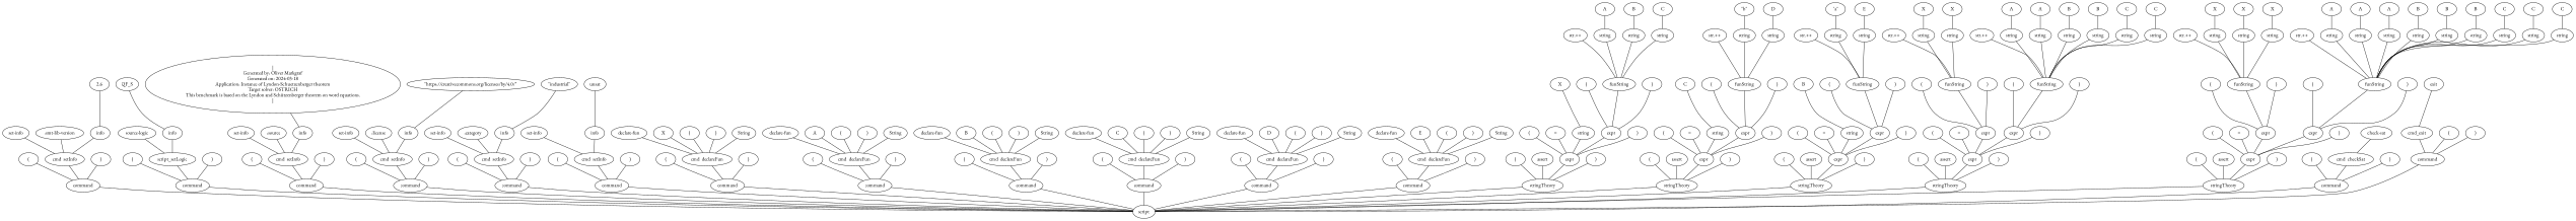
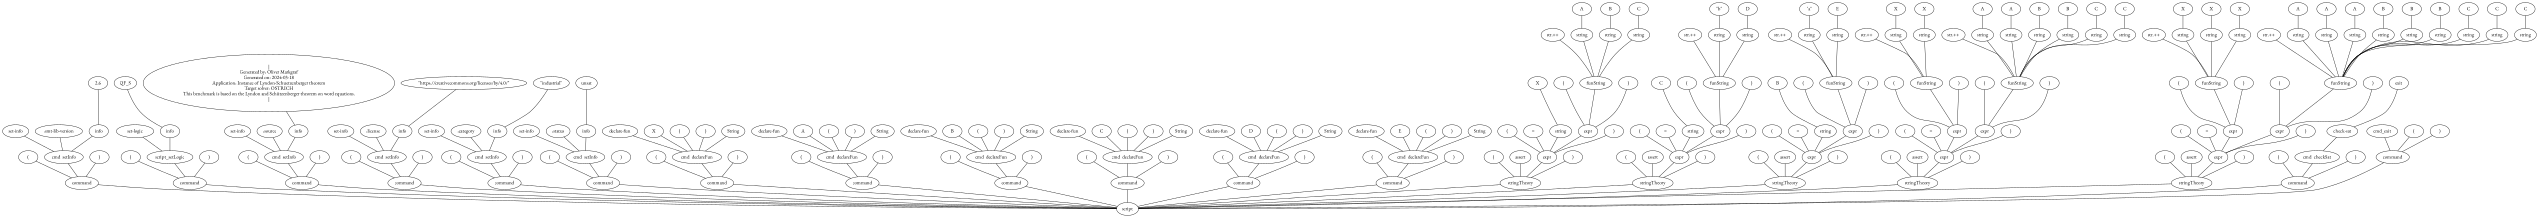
  graph {
    fontname="EB Garamond"
    node [fontname="EB Garamond"]
    edge [fontname="EB Garamond"]
    n1 [label=script]
    n2 [label=command]
    n3 [label="("]
    n4 [label=cmd_setInfo]
    n5 [label="set-info"]
    n6 [label="\:smt-lib-version"]
    n7 [label=info]
    n8 [label=2.6]
    n9 [label=")"]
    n10 [label=command]
    n11 [label="("]
    n12 [label=script_setLogic]
-   n13 [label="source-logic"]
+   n13 [label="set-logic"]
    n14 [label=info]
    n15 [label=QF_S]
    n16 [label=")"]
    n17 [label=command]
    n18 [label="("]
    n19 [label=cmd_setInfo]
    n20 [label="set-info"]
    n21 [label="\:source"]
    n22 [label=info]
    n23 [label="|\nGenerated by\: Oliver Markgraf\nGenerated on\: 2024-03-18\nApplication\: Instance of Lyndon-Schuetzenberger theorem\nTarget solver\: OSTRICH\nThis benchmark is based on the Lyndon and Schützenberger theorem on word equations.\n|"]
    n24 [label=")"]
    n25 [label=command]
    n26 [label="("]
    n27 [label=cmd_setInfo]
    n28 [label="set-info"]
    n29 [label="\:license"]
    n30 [label=info]
    n31 [label="\"https\://creativecommons.org/licenses/by/4.0/\""]
    n32 [label=")"]
    n33 [label=command]
    n34 [label="("]
    n35 [label=cmd_setInfo]
    n36 [label="set-info"]
    n37 [label="\:category"]
    n38 [label=info]
    n39 [label="\"industrial\""]
    n40 [label=")"]
    n41 [label=command]
    n42 [label="("]
    n43 [label=cmd_setInfo]
    n44 [label="set-info"]
+   n45 [label="\:status"]
    n46 [label=info]
    n47 [label=unsat]
    n48 [label=")"]
    n49 [label=command]
    n50 [label="("]
    n51 [label=cmd_declareFun]
    n52 [label="declare-fun"]
    n53 [label=X]
    n54 [label="("]
    n55 [label=")"]
    n56 [label=String]
    n57 [label=")"]
    n58 [label=command]
    n59 [label="("]
    n60 [label=cmd_declareFun]
    n61 [label="declare-fun"]
    n62 [label=A]
    n63 [label="("]
    n64 [label=")"]
    n65 [label=String]
    n66 [label=")"]
    n67 [label=command]
    n68 [label="("]
    n69 [label=cmd_declareFun]
    n70 [label="declare-fun"]
    n71 [label=B]
    n72 [label="("]
    n73 [label=")"]
    n74 [label=String]
    n75 [label=")"]
    n76 [label=command]
    n77 [label="("]
    n78 [label=cmd_declareFun]
    n79 [label="declare-fun"]
    n80 [label=C]
    n81 [label="("]
    n82 [label=")"]
    n83 [label=String]
    n84 [label=")"]
    n85 [label=command]
    n86 [label="("]
    n87 [label=cmd_declareFun]
    n88 [label="declare-fun"]
    n89 [label=D]
    n90 [label="("]
    n91 [label=")"]
    n92 [label=String]
    n93 [label=")"]
    n94 [label=command]
    n95 [label="("]
    n96 [label=cmd_declareFun]
    n97 [label="declare-fun"]
    n98 [label=E]
    n99 [label="("]
    n100 [label=")"]
    n101 [label=String]
    n102 [label=")"]
    n103 [label=stringTheory]
    n104 [label="("]
    n105 [label=assert]
    n106 [label=expr]
    n107 [label="("]
    n108 [label="="]
    n109 [label=string]
    n110 [label=X]
    n111 [label=expr]
    n112 [label="("]
    n113 [label=funString]
    n114 [label="str.++"]
    n115 [label=string]
    n116 [label=A]
    n117 [label=string]
    n118 [label=B]
    n119 [label=string]
    n120 [label=C]
    n121 [label=")"]
    n122 [label=")"]
    n123 [label=")"]
    n124 [label=stringTheory]
    n125 [label="("]
    n126 [label=assert]
    n127 [label=expr]
    n128 [label="("]
    n129 [label="="]
    n130 [label=string]
    n131 [label=C]
    n132 [label=expr]
    n133 [label="("]
    n134 [label=funString]
    n135 [label="str.++"]
    n136 [label=string]
    n137 [label="\"b\""]
    n138 [label=string]
    n139 [label=D]
    n140 [label=")"]
    n141 [label=")"]
    n142 [label=")"]
    n143 [label=stringTheory]
    n144 [label="("]
    n145 [label=assert]
    n146 [label=expr]
    n147 [label="("]
    n148 [label="="]
    n149 [label=string]
    n150 [label=B]
    n151 [label=expr]
    n152 [label="("]
    n153 [label=funString]
    n154 [label="str.++"]
    n155 [label=string]
    n156 [label="\"a\""]
    n157 [label=string]
    n158 [label=E]
    n159 [label=")"]
    n160 [label=")"]
    n161 [label=")"]
    n162 [label=stringTheory]
    n163 [label="("]
    n164 [label=assert]
    n165 [label=expr]
    n166 [label="("]
    n167 [label="="]
    n168 [label=expr]
    n169 [label="("]
    n170 [label=funString]
    n171 [label="str.++"]
    n172 [label=string]
    n173 [label=X]
    n174 [label=string]
    n175 [label=X]
    n176 [label=")"]
    n177 [label=expr]
    n178 [label="("]
    n179 [label=funString]
    n180 [label="str.++"]
    n181 [label=string]
    n182 [label=A]
    n183 [label=string]
    n184 [label=A]
    n185 [label=string]
    n186 [label=B]
    n187 [label=string]
    n188 [label=B]
    n189 [label=string]
    n190 [label=C]
    n191 [label=string]
    n192 [label=C]
    n193 [label=")"]
    n194 [label=")"]
    n195 [label=")"]
    n196 [label=stringTheory]
    n197 [label="("]
    n198 [label=assert]
    n199 [label=expr]
    n200 [label="("]
    n201 [label="="]
    n202 [label=expr]
    n203 [label="("]
    n204 [label=funString]
    n205 [label="str.++"]
    n206 [label=string]
    n207 [label=X]
    n208 [label=string]
    n209 [label=X]
    n210 [label=string]
    n211 [label=X]
    n212 [label=")"]
    n213 [label=expr]
    n214 [label="("]
    n215 [label=funString]
    n216 [label="str.++"]
    n217 [label=string]
    n218 [label=A]
    n219 [label=string]
    n220 [label=A]
    n221 [label=string]
    n222 [label=A]
    n223 [label=string]
    n224 [label=B]
    n225 [label=string]
    n226 [label=B]
    n227 [label=string]
    n228 [label=B]
    n229 [label=string]
    n230 [label=C]
    n231 [label=string]
    n232 [label=C]
    n233 [label=string]
    n234 [label=C]
    n235 [label=")"]
    n236 [label=")"]
    n237 [label=")"]
    n238 [label=command]
    n239 [label="("]
    n240 [label=cmd_checkSat]
    n241 [label="check-sat"]
    n242 [label=")"]
    n243 [label=command]
    n244 [label="("]
    n245 [label=cmd_exit]
    n246 [label=exit]
    n247 [label=")"]
    n2 -- n1
    n3 -- n2
    n4 -- n2
    n5 -- n4
    n6 -- n4
    n7 -- n4
    n8 -- n7
    n9 -- n2
    n10 -- n1
    n11 -- n10
    n12 -- n10
    n13 -- n12
    n14 -- n12
    n15 -- n14
    n16 -- n10
    n17 -- n1
    n18 -- n17
    n19 -- n17
    n20 -- n19
    n21 -- n19
    n22 -- n19
    n23 -- n22
    n24 -- n17
    n25 -- n1
    n26 -- n25
    n27 -- n25
    n28 -- n27
    n29 -- n27
    n30 -- n27
    n31 -- n30
    n32 -- n25
    n33 -- n1
    n34 -- n33
    n35 -- n33
    n36 -- n35
    n37 -- n35
    n38 -- n35
    n39 -- n38
    n40 -- n33
    n41 -- n1
    n42 -- n41
    n43 -- n41
    n44 -- n43
+   n45 -- n43
    n46 -- n43
    n47 -- n46
    n48 -- n41
    n49 -- n1
    n50 -- n49
    n51 -- n49
    n52 -- n51
    n53 -- n51
    n54 -- n51
    n55 -- n51
    n56 -- n51
    n57 -- n49
    n58 -- n1
    n59 -- n58
    n60 -- n58
    n61 -- n60
    n62 -- n60
    n63 -- n60
    n64 -- n60
    n65 -- n60
    n66 -- n58
    n67 -- n1
    n68 -- n67
    n69 -- n67
    n70 -- n69
    n71 -- n69
    n72 -- n69
    n73 -- n69
    n74 -- n69
    n75 -- n67
    n76 -- n1
    n77 -- n76
    n78 -- n76
    n79 -- n78
    n80 -- n78
    n81 -- n78
    n82 -- n78
    n83 -- n78
    n84 -- n76
    n85 -- n1
    n86 -- n85
    n87 -- n85
    n88 -- n87
    n89 -- n87
    n90 -- n87
    n91 -- n87
    n92 -- n87
    n93 -- n85
    n94 -- n1
    n95 -- n94
    n96 -- n94
    n97 -- n96
    n98 -- n96
    n99 -- n96
    n100 -- n96
    n101 -- n96
    n102 -- n94
    n103 -- n1
    n104 -- n103
    n105 -- n103
    n106 -- n103
    n107 -- n106
    n108 -- n106
    n109 -- n106
    n110 -- n109
    n111 -- n106
    n112 -- n111
    n113 -- n111
    n114 -- n113
    n115 -- n113
    n116 -- n115
    n117 -- n113
    n118 -- n117
    n119 -- n113
    n120 -- n119
    n121 -- n111
    n122 -- n106
    n123 -- n103
    n124 -- n1
    n125 -- n124
    n126 -- n124
    n127 -- n124
    n128 -- n127
    n129 -- n127
    n130 -- n127
    n131 -- n130
    n132 -- n127
    n133 -- n132
    n134 -- n132
    n135 -- n134
    n136 -- n134
    n137 -- n136
    n138 -- n134
    n139 -- n138
    n140 -- n132
    n141 -- n127
    n142 -- n124
    n143 -- n1
    n144 -- n143
    n145 -- n143
    n146 -- n143
    n147 -- n146
    n148 -- n146
    n149 -- n146
    n150 -- n149
    n151 -- n146
    n152 -- n151
    n153 -- n151
    n154 -- n153
    n155 -- n153
    n156 -- n155
    n157 -- n153
    n158 -- n157
    n159 -- n151
    n160 -- n146
    n161 -- n143
    n162 -- n1
    n163 -- n162
    n164 -- n162
    n165 -- n162
    n166 -- n165
    n167 -- n165
    n168 -- n165
    n169 -- n168
    n170 -- n168
    n171 -- n170
    n172 -- n170
    n173 -- n172
    n174 -- n170
    n175 -- n174
    n176 -- n168
    n177 -- n165
    n178 -- n177
    n179 -- n177
    n180 -- n179
    n181 -- n179
    n182 -- n181
    n183 -- n179
    n184 -- n183
    n185 -- n179
    n186 -- n185
    n187 -- n179
    n188 -- n187
    n189 -- n179
    n190 -- n189
    n191 -- n179
    n192 -- n191
    n193 -- n177
    n194 -- n165
    n195 -- n162
    n196 -- n1
    n197 -- n196
    n198 -- n196
    n199 -- n196
    n200 -- n199
    n201 -- n199
    n202 -- n199
    n203 -- n202
    n204 -- n202
    n205 -- n204
    n206 -- n204
    n207 -- n206
    n208 -- n204
    n209 -- n208
    n210 -- n204
    n211 -- n210
    n212 -- n202
    n213 -- n199
    n214 -- n213
    n215 -- n213
    n216 -- n215
    n217 -- n215
    n218 -- n217
    n219 -- n215
    n220 -- n219
    n221 -- n215
    n222 -- n221
    n223 -- n215
    n224 -- n223
    n225 -- n215
    n226 -- n225
    n227 -- n215
    n228 -- n227
    n229 -- n215
    n230 -- n229
    n231 -- n215
    n232 -- n231
    n233 -- n215
    n234 -- n233
    n235 -- n213
    n236 -- n199
    n237 -- n196
    n238 -- n1
    n239 -- n238
    n240 -- n238
    n241 -- n240
    n242 -- n238
    n243 -- n1
    n244 -- n243
    n245 -- n243
-   n246 -- n245
+   n246 -- n241
    n247 -- n243
  }
